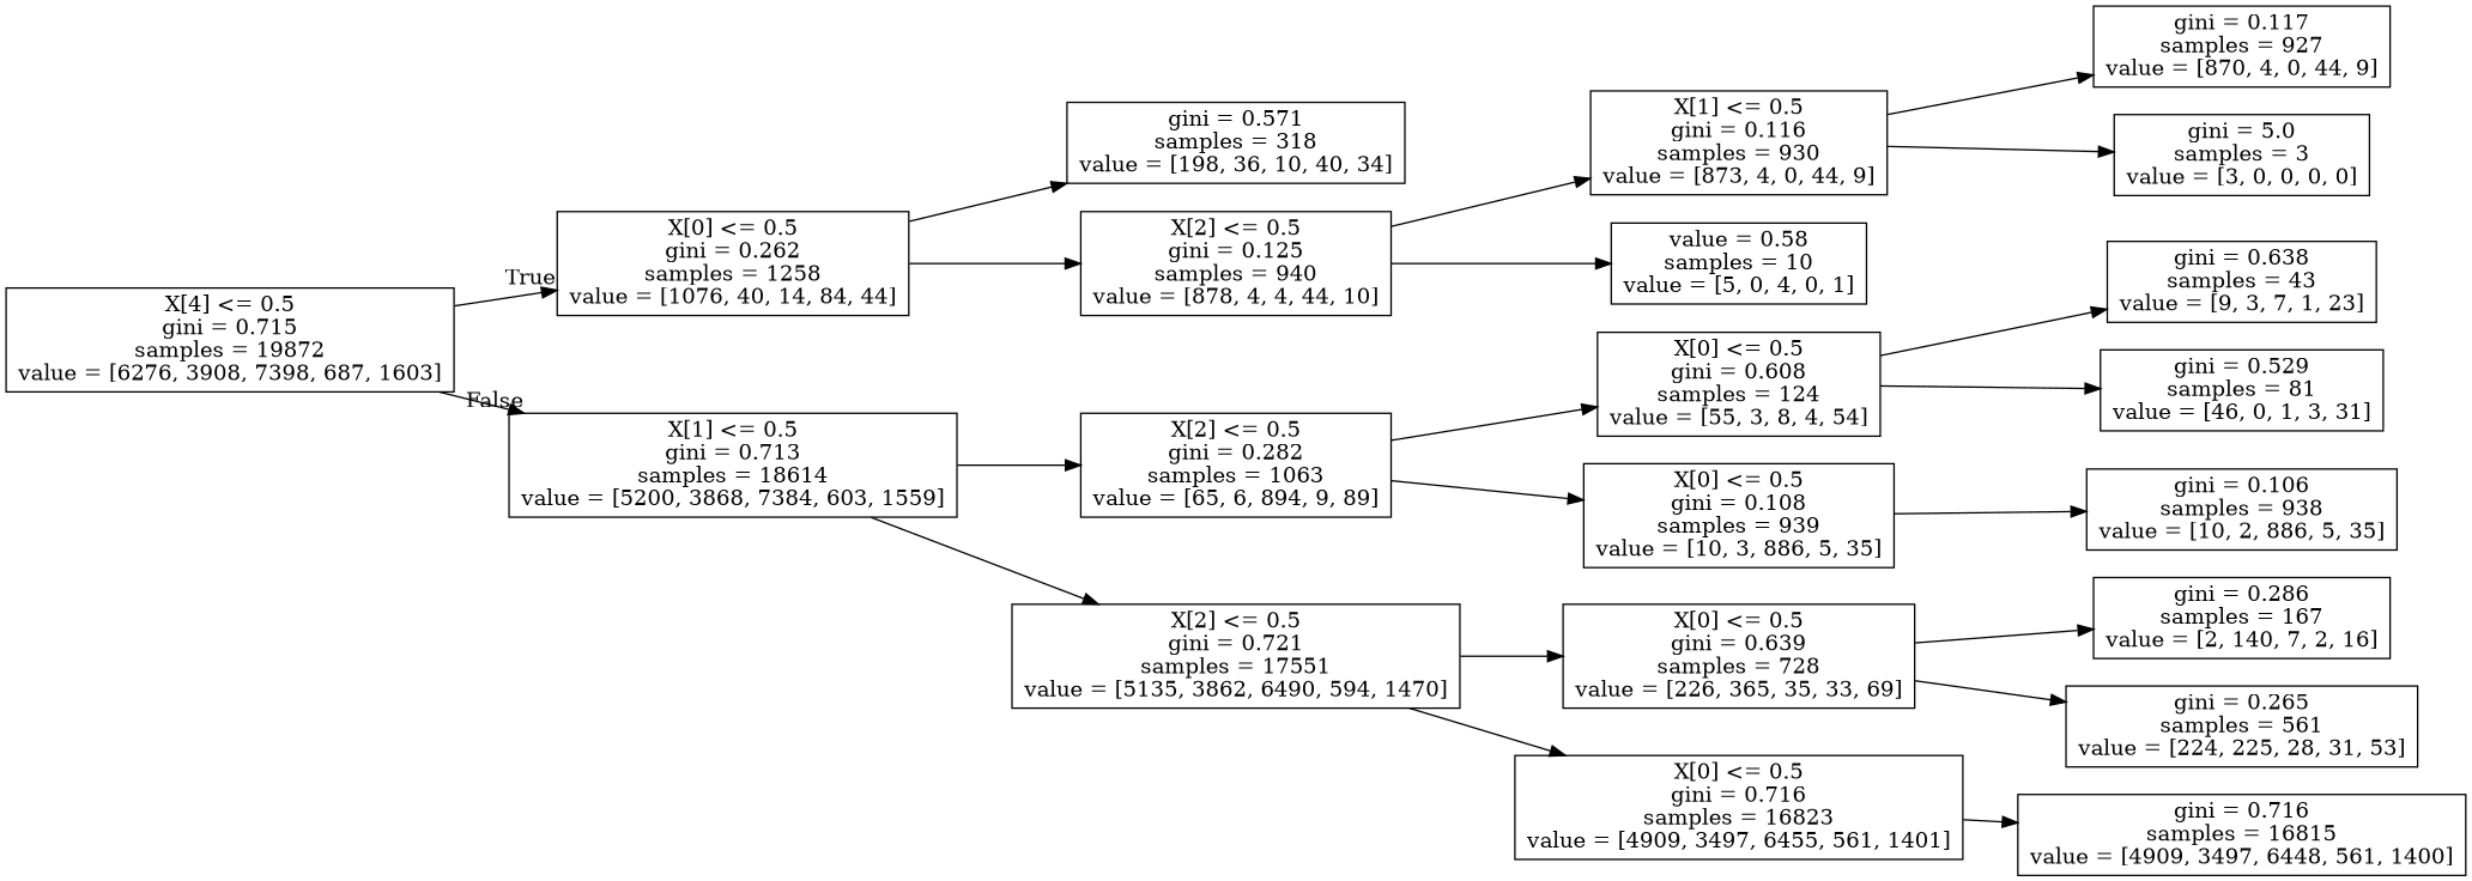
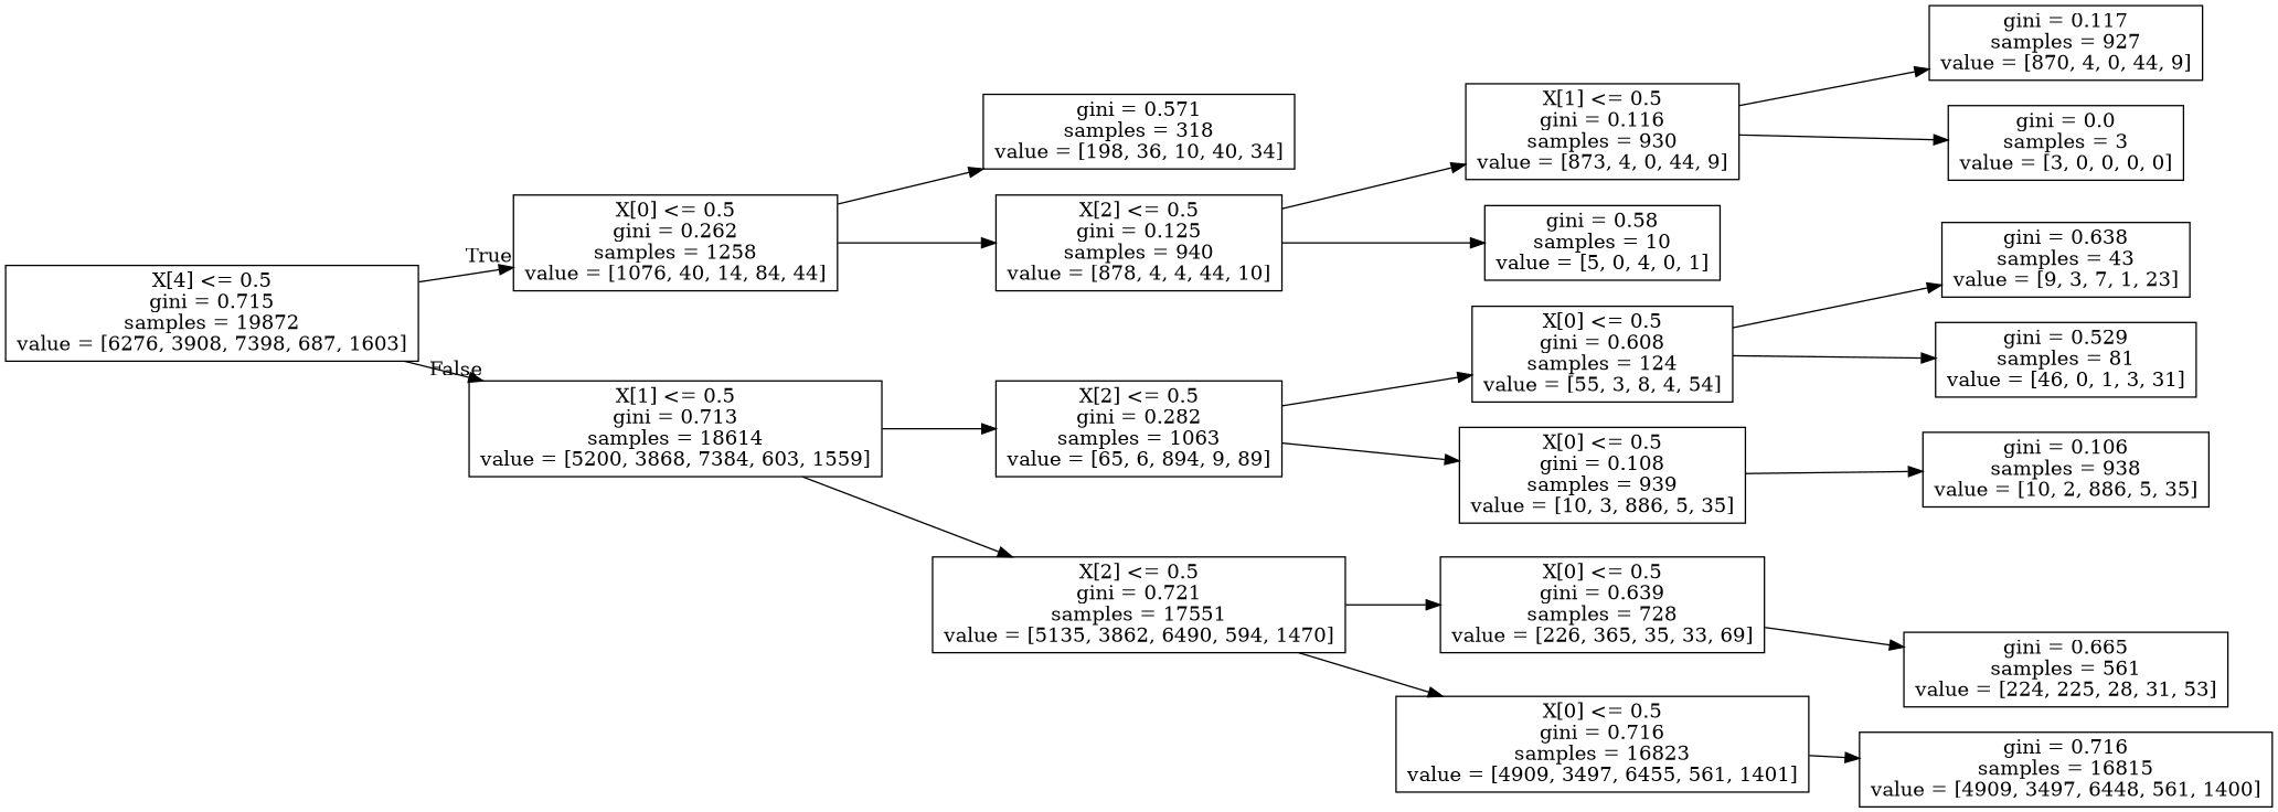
  digraph {
    rankdir=LR
    node [shape=box]
    n1 [label="X[4] <= 0.5\ngini = 0.715\nsamples = 19872\nvalue = [6276, 3908, 7398, 687, 1603]"]
    n2 [label="X[0] <= 0.5\ngini = 0.262\nsamples = 1258\nvalue = [1076, 40, 14, 84, 44]"]
    n3 [label="X[1] <= 0.5\ngini = 0.713\nsamples = 18614\nvalue = [5200, 3868, 7384, 603, 1559]"]
    n4 [label="gini = 0.571\nsamples = 318\nvalue = [198, 36, 10, 40, 34]"]
    n5 [label="X[2] <= 0.5\ngini = 0.125\nsamples = 940\nvalue = [878, 4, 4, 44, 10]"]
    n6 [label="X[2] <= 0.5\ngini = 0.282\nsamples = 1063\nvalue = [65, 6, 894, 9, 89]"]
    n7 [label="X[2] <= 0.5\ngini = 0.721\nsamples = 17551\nvalue = [5135, 3862, 6490, 594, 1470]"]
    n8 [label="X[1] <= 0.5\ngini = 0.116\nsamples = 930\nvalue = [873, 4, 0, 44, 9]"]
-   n9 [label="value = 0.58\nsamples = 10\nvalue = [5, 0, 4, 0, 1]"]
+   n9 [label="gini = 0.58\nsamples = 10\nvalue = [5, 0, 4, 0, 1]"]
    n10 [label="gini = 0.117\nsamples = 927\nvalue = [870, 4, 0, 44, 9]"]
-   n11 [label="gini = 5.0\nsamples = 3\nvalue = [3, 0, 0, 0, 0]"]
+   n11 [label="gini = 0.0\nsamples = 3\nvalue = [3, 0, 0, 0, 0]"]
    n12 [label="X[0] <= 0.5\ngini = 0.608\nsamples = 124\nvalue = [55, 3, 8, 4, 54]"]
    n13 [label="X[0] <= 0.5\ngini = 0.108\nsamples = 939\nvalue = [10, 3, 886, 5, 35]"]
    n14 [label="X[0] <= 0.5\ngini = 0.639\nsamples = 728\nvalue = [226, 365, 35, 33, 69]"]
    n15 [label="X[0] <= 0.5\ngini = 0.716\nsamples = 16823\nvalue = [4909, 3497, 6455, 561, 1401]"]
    n16 [label="gini = 0.638\nsamples = 43\nvalue = [9, 3, 7, 1, 23]"]
    n17 [label="gini = 0.529\nsamples = 81\nvalue = [46, 0, 1, 3, 31]"]
    n18 [label="gini = 0.106\nsamples = 938\nvalue = [10, 2, 886, 5, 35]"]
-   n19 [label="gini = 0.286\nsamples = 167\nvalue = [2, 140, 7, 2, 16]"]
-   n20 [label="gini = 0.265\nsamples = 561\nvalue = [224, 225, 28, 31, 53]"]
+   n20 [label="gini = 0.665\nsamples = 561\nvalue = [224, 225, 28, 31, 53]"]
    n21 [label="gini = 0.716\nsamples = 16815\nvalue = [4909, 3497, 6448, 561, 1400]"]
    n1 -> n2 [headlabel=True labelangle=45 labeldistance=2.5]
    n1 -> n3 [headlabel=False labelangle=-45 labeldistance=2.5]
    n2 -> n4
    n2 -> n5
    n3 -> n6
    n3 -> n7
    n5 -> n8
    n5 -> n9
    n6 -> n12
    n6 -> n13
    n7 -> n14
    n7 -> n15
    n8 -> n10
    n8 -> n11
    n12 -> n16
    n12 -> n17
    n13 -> n18
-   n14 -> n19
    n14 -> n20
    n15 -> n21
  }
